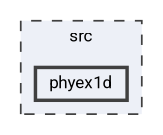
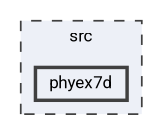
  digraph {
    compound=true
    fontname=Roboto
-   n1 [color=grey25 fillcolor="#edf0f7" fontname=Roboto fontsize=10 height=0.2 label=phyex1d shape=box style="filled,bold" width=0.4]
+   n1 [color=grey25 fillcolor="#edf0f7" fontname=Roboto fontsize=10 height=0.2 label=phyex7d shape=box style="filled,bold" width=0.4]
    subgraph cluster_1 {
      bgcolor="#edf0f7"
      fontsize=10
      label=src
      pencolor=grey25
      style="filled,dashed"
      n1
    }
  }
